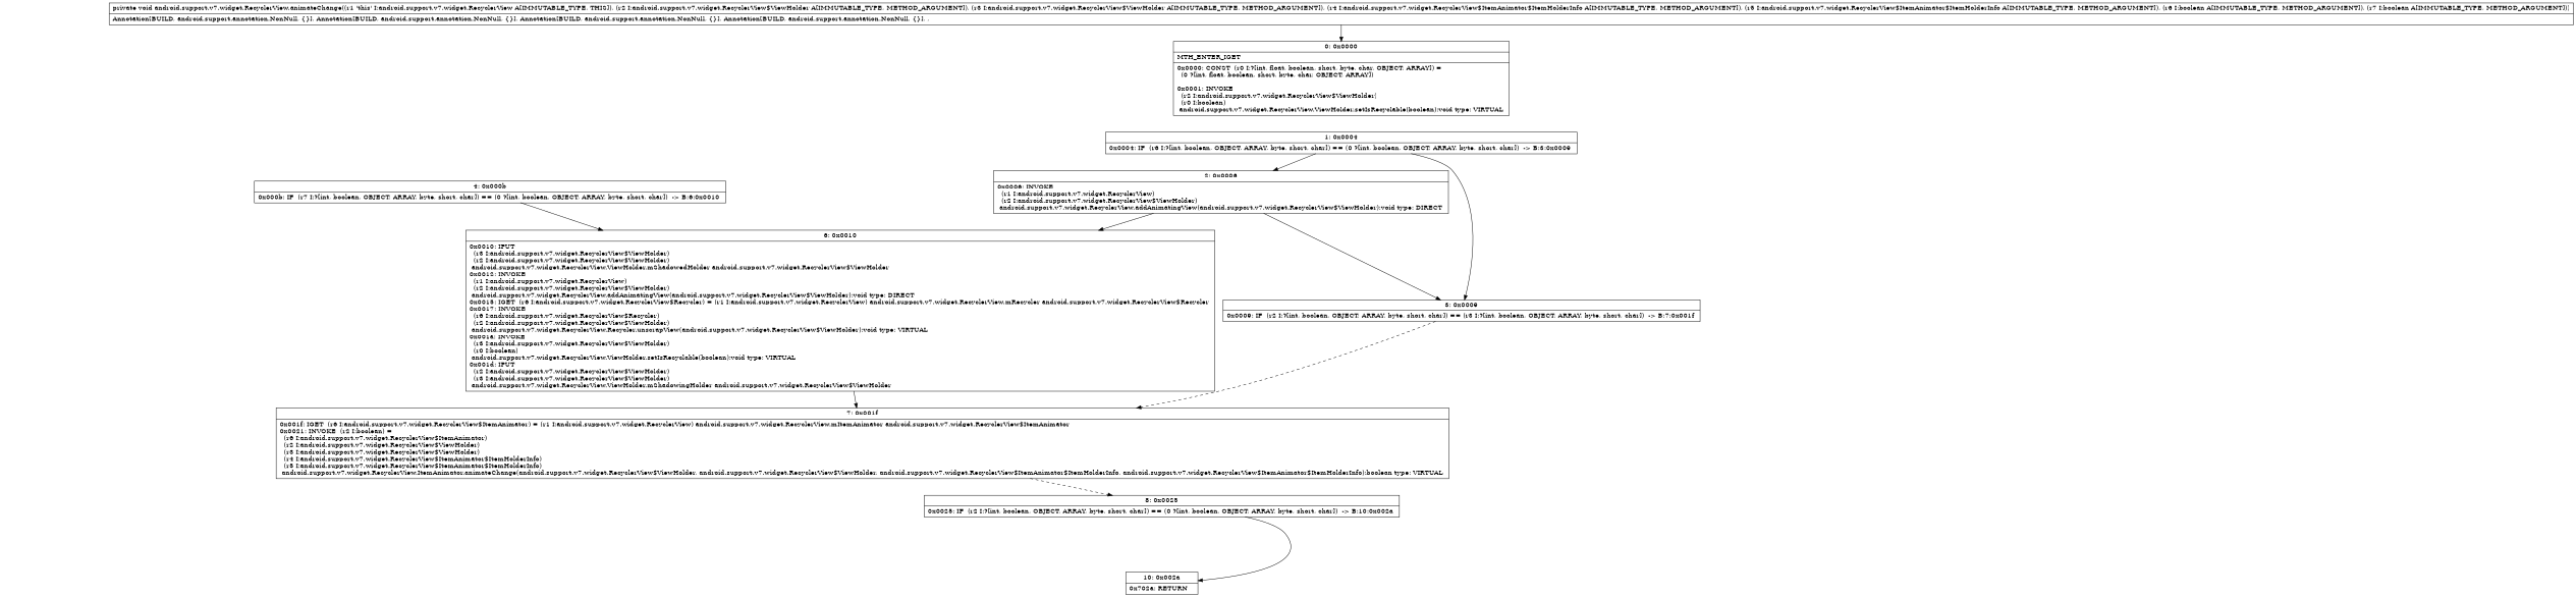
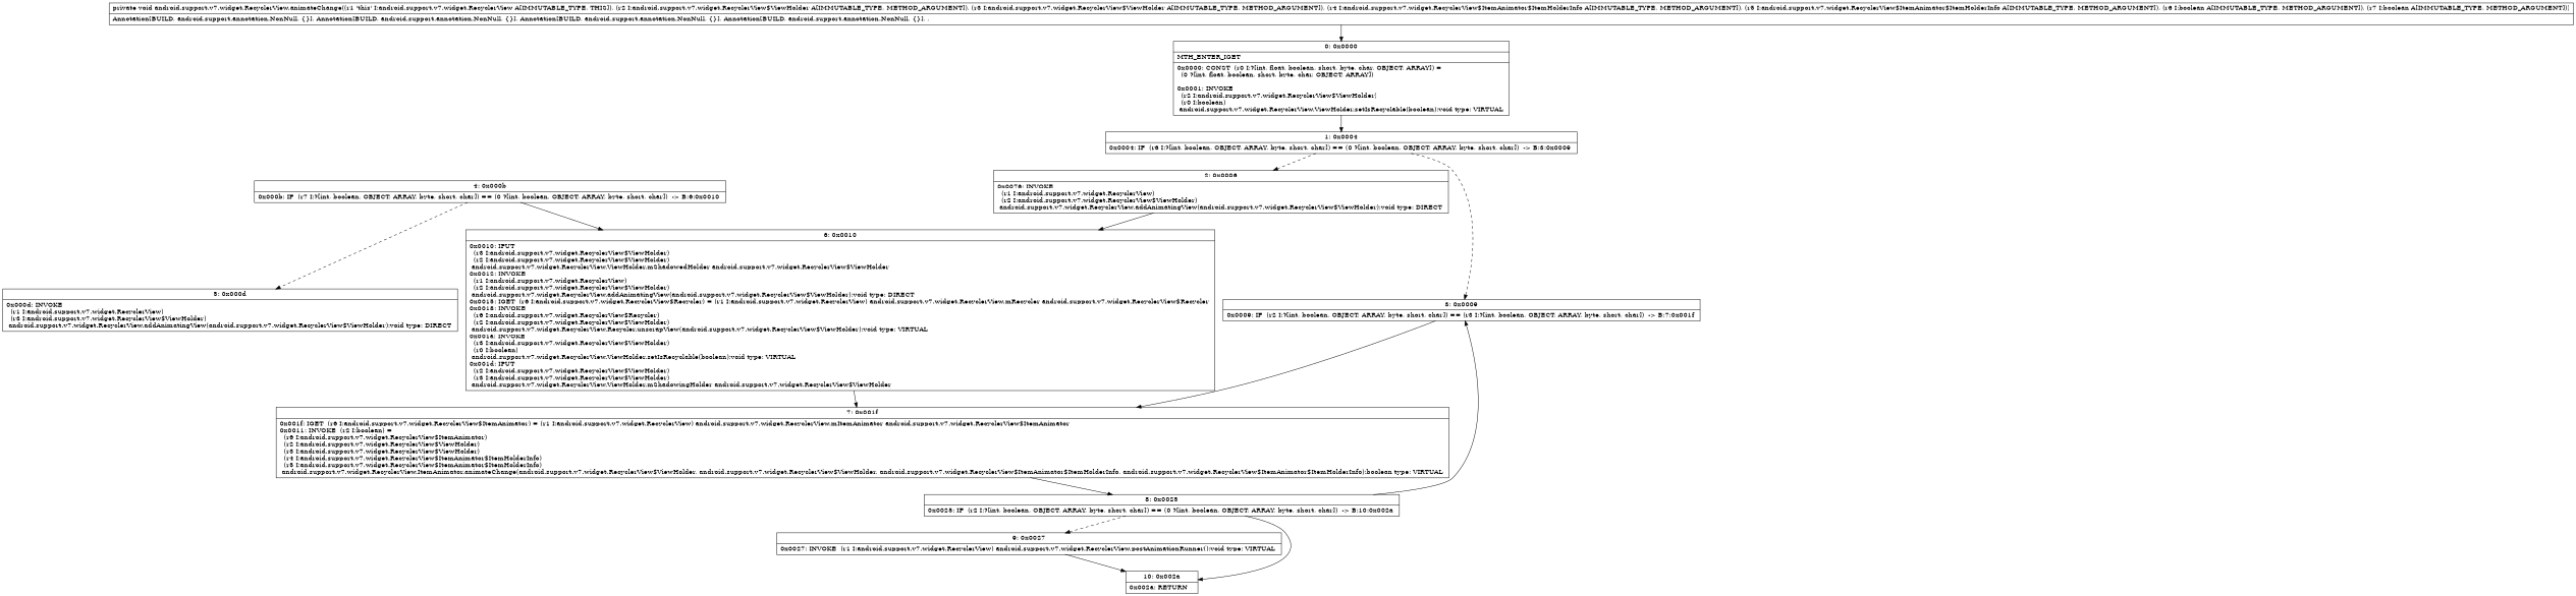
  digraph {
    node [shape=record]
    n1 [label="{0\:\ 0x0000|MTH_ENTER_IGET\l|0x0000: CONST  (r0 I:?[int, float, boolean, short, byte, char, OBJECT, ARRAY]) = \l  (0 ?[int, float, boolean, short, byte, char, OBJECT, ARRAY])\l \l0x0001: INVOKE  \l  (r2 I:android.support.v7.widget.RecyclerView$ViewHolder)\l  (r0 I:boolean)\l android.support.v7.widget.RecyclerView.ViewHolder.setIsRecyclable(boolean):void type: VIRTUAL \l}"]
    n2 [label="{1\:\ 0x0004|0x0004: IF  (r6 I:?[int, boolean, OBJECT, ARRAY, byte, short, char]) == (0 ?[int, boolean, OBJECT, ARRAY, byte, short, char])  \-\> B:3:0x0009 \l}"]
-   n3 [label="{2\:\ 0x0006|0x0006: INVOKE  \l  (r1 I:android.support.v7.widget.RecyclerView)\l  (r2 I:android.support.v7.widget.RecyclerView$ViewHolder)\l android.support.v7.widget.RecyclerView.addAnimatingView(android.support.v7.widget.RecyclerView$ViewHolder):void type: DIRECT \l}"]
+   n3 [label="{2\:\ 0x0006|0x0076: INVOKE  \l  (r1 I:android.support.v7.widget.RecyclerView)\l  (r2 I:android.support.v7.widget.RecyclerView$ViewHolder)\l android.support.v7.widget.RecyclerView.addAnimatingView(android.support.v7.widget.RecyclerView$ViewHolder):void type: DIRECT \l}"]
    n4 [label="{3\:\ 0x0009|0x0009: IF  (r2 I:?[int, boolean, OBJECT, ARRAY, byte, short, char]) == (r3 I:?[int, boolean, OBJECT, ARRAY, byte, short, char])  \-\> B:7:0x001f \l}"]
-   n5 [label="{6\:\ 0x0010|0x0010: IPUT  \l  (r3 I:android.support.v7.widget.RecyclerView$ViewHolder)\l  (r2 I:android.support.v7.widget.RecyclerView$ViewHolder)\l android.support.v7.widget.RecyclerView.ViewHolder.mShadowedHolder android.support.v7.widget.RecyclerView$ViewHolder \l0x0012: INVOKE  \l  (r1 I:android.support.v7.widget.RecyclerView)\l  (r2 I:android.support.v7.widget.RecyclerView$ViewHolder)\l android.support.v7.widget.RecyclerView.addAnimatingView(android.support.v7.widget.RecyclerView$ViewHolder):void type: DIRECT \l0x0015: IGET  (r6 I:android.support.v7.widget.RecyclerView$Recycler) = (r1 I:android.support.v7.widget.RecyclerView) android.support.v7.widget.RecyclerView.mRecycler android.support.v7.widget.RecyclerView$Recycler \l0x0017: INVOKE  \l  (r6 I:android.support.v7.widget.RecyclerView$Recycler)\l  (r2 I:android.support.v7.widget.RecyclerView$ViewHolder)\l android.support.v7.widget.RecyclerView.Recycler.unscrapView(android.support.v7.widget.RecyclerView$ViewHolder):void type: VIRTUAL \l0x001a: INVOKE  \l  (r3 I:android.support.v7.widget.RecyclerView$ViewHolder)\l  (r0 I:boolean)\l android.support.v7.widget.RecyclerView.ViewHolder.setIsRecyclable(boolean):void type: VIRTUAL \l0x001d: IPUT  \l  (r2 I:android.support.v7.widget.RecyclerView$ViewHolder)\l  (r3 I:android.support.v7.widget.RecyclerView$ViewHolder)\l android.support.v7.widget.RecyclerView.ViewHolder.mShadowingHolder android.support.v7.widget.RecyclerView$ViewHolder \l}"]
-   n6 [label="{7\:\ 0x001f|0x001f: IGET  (r6 I:android.support.v7.widget.RecyclerView$ItemAnimator) = (r1 I:android.support.v7.widget.RecyclerView) android.support.v7.widget.RecyclerView.mItemAnimator android.support.v7.widget.RecyclerView$ItemAnimator \l0x0021: INVOKE  (r2 I:boolean) = \l  (r6 I:android.support.v7.widget.RecyclerView$ItemAnimator)\l  (r2 I:android.support.v7.widget.RecyclerView$ViewHolder)\l  (r3 I:android.support.v7.widget.RecyclerView$ViewHolder)\l  (r4 I:android.support.v7.widget.RecyclerView$ItemAnimator$ItemHolderInfo)\l  (r5 I:android.support.v7.widget.RecyclerView$ItemAnimator$ItemHolderInfo)\l android.support.v7.widget.RecyclerView.ItemAnimator.animateChange(android.support.v7.widget.RecyclerView$ViewHolder, android.support.v7.widget.RecyclerView$ViewHolder, android.support.v7.widget.RecyclerView$ItemAnimator$ItemHolderInfo, android.support.v7.widget.RecyclerView$ItemAnimator$ItemHolderInfo):boolean type: VIRTUAL \l}"]
+   n5 [label="{6\:\ 0x0010|0x0010: IPUT  \l  (r3 I:android.support.v7.widget.RecyclerView$ViewHolder)\l  (r2 I:android.support.v7.widget.RecyclerView$ViewHolder)\l android.support.v7.widget.RecyclerView.ViewHolder.mShadowedHolder android.support.v7.widget.RecyclerView$ViewHolder \l0x0012: INVOKE  \l  (r1 I:android.support.v7.widget.RecyclerView)\l  (r2 I:android.support.v7.widget.RecyclerView$ViewHolder)\l android.support.v7.widget.RecyclerView.addAnimatingView(android.support.v7.widget.RecyclerView$ViewHolder):void type: DIRECT \l0x0015: IGET  (r6 I:android.support.v7.widget.RecyclerView$Recycler) = (r1 I:android.support.v7.widget.RecyclerView) android.support.v7.widget.RecyclerView.mRecycler android.support.v7.widget.RecyclerView$Recycler \l0x0018: INVOKE  \l  (r6 I:android.support.v7.widget.RecyclerView$Recycler)\l  (r2 I:android.support.v7.widget.RecyclerView$ViewHolder)\l android.support.v7.widget.RecyclerView.Recycler.unscrapView(android.support.v7.widget.RecyclerView$ViewHolder):void type: VIRTUAL \l0x001a: INVOKE  \l  (r3 I:android.support.v7.widget.RecyclerView$ViewHolder)\l  (r0 I:boolean)\l android.support.v7.widget.RecyclerView.ViewHolder.setIsRecyclable(boolean):void type: VIRTUAL \l0x001d: IPUT  \l  (r2 I:android.support.v7.widget.RecyclerView$ViewHolder)\l  (r3 I:android.support.v7.widget.RecyclerView$ViewHolder)\l android.support.v7.widget.RecyclerView.ViewHolder.mShadowingHolder android.support.v7.widget.RecyclerView$ViewHolder \l}"]
+   n6 [label="{7\:\ 0x001f|0x001f: IGET  (r6 I:android.support.v7.widget.RecyclerView$ItemAnimator) = (r1 I:android.support.v7.widget.RecyclerView) android.support.v7.widget.RecyclerView.mItemAnimator android.support.v7.widget.RecyclerView$ItemAnimator \l0x0011: INVOKE  (r2 I:boolean) = \l  (r6 I:android.support.v7.widget.RecyclerView$ItemAnimator)\l  (r2 I:android.support.v7.widget.RecyclerView$ViewHolder)\l  (r3 I:android.support.v7.widget.RecyclerView$ViewHolder)\l  (r4 I:android.support.v7.widget.RecyclerView$ItemAnimator$ItemHolderInfo)\l  (r5 I:android.support.v7.widget.RecyclerView$ItemAnimator$ItemHolderInfo)\l android.support.v7.widget.RecyclerView.ItemAnimator.animateChange(android.support.v7.widget.RecyclerView$ViewHolder, android.support.v7.widget.RecyclerView$ViewHolder, android.support.v7.widget.RecyclerView$ItemAnimator$ItemHolderInfo, android.support.v7.widget.RecyclerView$ItemAnimator$ItemHolderInfo):boolean type: VIRTUAL \l}"]
    n7 [label="{4\:\ 0x000b|0x000b: IF  (r7 I:?[int, boolean, OBJECT, ARRAY, byte, short, char]) == (0 ?[int, boolean, OBJECT, ARRAY, byte, short, char])  \-\> B:6:0x0010 \l}"]
+   n8 [label="{5\:\ 0x000d|0x000d: INVOKE  \l  (r1 I:android.support.v7.widget.RecyclerView)\l  (r3 I:android.support.v7.widget.RecyclerView$ViewHolder)\l android.support.v7.widget.RecyclerView.addAnimatingView(android.support.v7.widget.RecyclerView$ViewHolder):void type: DIRECT \l}"]
    n9 [label="{8\:\ 0x0025|0x0025: IF  (r2 I:?[int, boolean, OBJECT, ARRAY, byte, short, char]) == (0 ?[int, boolean, OBJECT, ARRAY, byte, short, char])  \-\> B:10:0x002a \l}"]
-   n11 [label="{10\:\ 0x002a|0x702a: RETURN   \l}"]
+   n10 [label="{9\:\ 0x0027|0x0027: INVOKE  (r1 I:android.support.v7.widget.RecyclerView) android.support.v7.widget.RecyclerView.postAnimationRunner():void type: VIRTUAL \l}"]
+   n11 [label="{10\:\ 0x002a|0x002a: RETURN   \l}"]
    n12 [label="{private void android.support.v7.widget.RecyclerView.animateChange((r1 'this' I:android.support.v7.widget.RecyclerView A[IMMUTABLE_TYPE, THIS]), (r2 I:android.support.v7.widget.RecyclerView$ViewHolder A[IMMUTABLE_TYPE, METHOD_ARGUMENT]), (r3 I:android.support.v7.widget.RecyclerView$ViewHolder A[IMMUTABLE_TYPE, METHOD_ARGUMENT]), (r4 I:android.support.v7.widget.RecyclerView$ItemAnimator$ItemHolderInfo A[IMMUTABLE_TYPE, METHOD_ARGUMENT]), (r5 I:android.support.v7.widget.RecyclerView$ItemAnimator$ItemHolderInfo A[IMMUTABLE_TYPE, METHOD_ARGUMENT]), (r6 I:boolean A[IMMUTABLE_TYPE, METHOD_ARGUMENT]), (r7 I:boolean A[IMMUTABLE_TYPE, METHOD_ARGUMENT]))  | Annotation[BUILD, android.support.annotation.NonNull, \{\}], Annotation[BUILD, android.support.annotation.NonNull, \{\}], Annotation[BUILD, android.support.annotation.NonNull, \{\}], Annotation[BUILD, android.support.annotation.NonNull, \{\}], , \l}"]
-   n2 -> n3 [style=solid]
-   n2 -> n4
-   n3 -> n4
+   n1 -> n2
+   n2 -> n3 [style=dashed]
+   n2 -> n4 [style=dashed]
+   n9 -> n4
    n3 -> n5
-   n4 -> n6 [style=dashed]
+   n4 -> n6
    n5 -> n6
-   n6 -> n9 [style=dashed]
+   n6 -> n9
    n7 -> n5
+   n7 -> n8 [style=dashed]
+   n9 -> n10 [style=dashed]
    n9 -> n11
+   n10 -> n11
    n12 -> n1
  }
